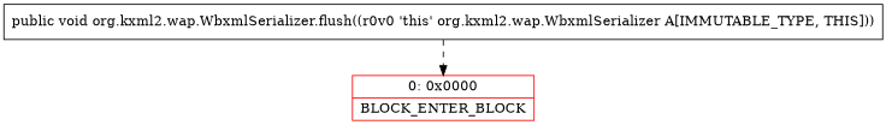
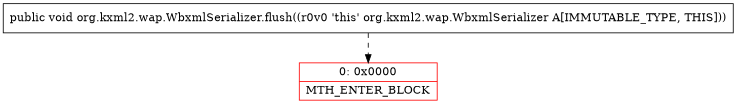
  digraph {
    node [shape=record]
-   n1 [color=red label="{0\:\ 0x0000|BLOCK_ENTER_BLOCK\l}"]
+   n1 [color=red label="{0\:\ 0x0000|MTH_ENTER_BLOCK\l}"]
    n2 [label="{public void org.kxml2.wap.WbxmlSerializer.flush((r0v0 'this' org.kxml2.wap.WbxmlSerializer A[IMMUTABLE_TYPE, THIS])) }"]
    subgraph cluster_1 {
      label="R(0)"
    }
    n2 -> n1 [style=dashed]
  }
